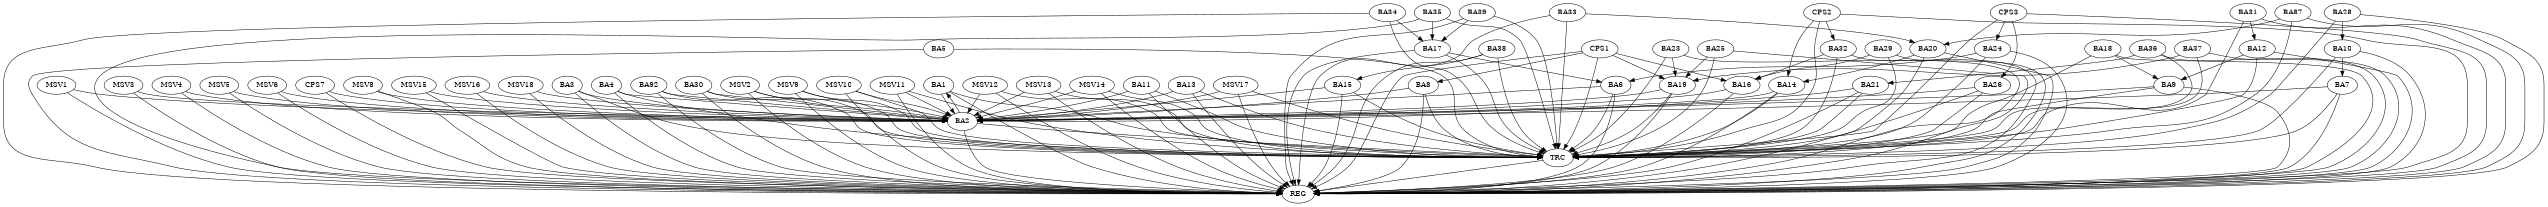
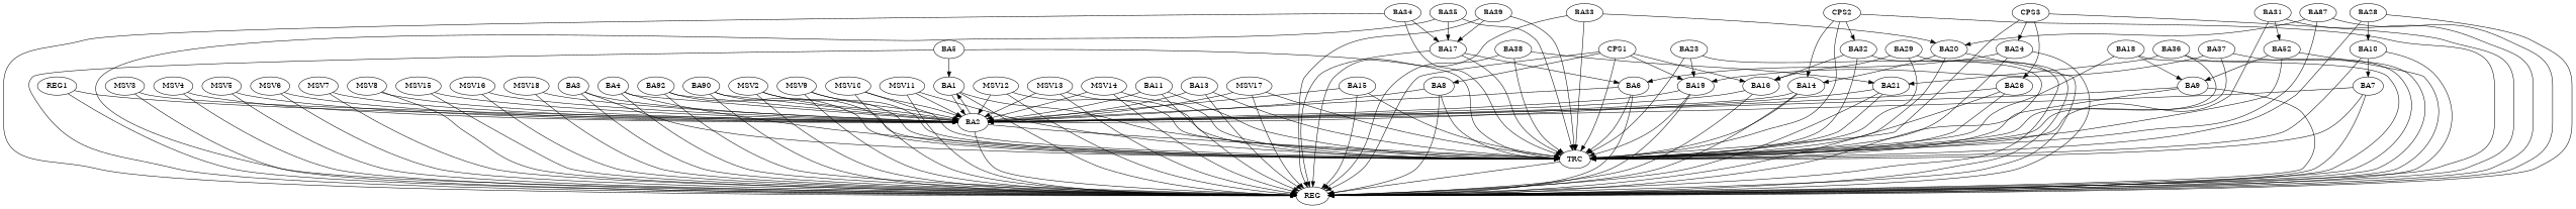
  strict digraph {
    n1 [label=BA1]
    n2 [label=BA2]
    n3 [label=REG]
    n4 [label=TRC]
    n5 [label=BA3]
    n6 [label=BA4]
    n7 [label=BA5]
    n8 [label=BA6]
    n9 [label=BA7]
    n10 [label=BA8]
    n11 [label=BA9]
    n12 [label=BA10]
    n13 [label=BA11]
-   n14 [label=BA12]
+   n14 [label=BA52]
    n15 [label=BA13]
    n16 [label=BA14]
    n17 [label=BA15]
    n18 [label=BA16]
    n19 [label=BA17]
    n20 [label=BA18]
    n21 [label=BA19]
    n22 [label=BA20]
    n23 [label=BA21]
    n24 [label=BA92]
    n25 [label=BA23]
    n26 [label=BA24]
-   n27 [label=BA25]
    n28 [label=BA26]
    n29 [label=BA87]
    n30 [label=BA28]
    n31 [label=BA29]
-   n32 [label=BA30]
+   n32 [label=BA90]
    n33 [label=BA31]
    n34 [label=BA32]
    n35 [label=BA33]
    n36 [label=BA34]
    n37 [label=BA35]
    n38 [label=BA36]
    n39 [label=BA37]
    n40 [label=BA38]
    n41 [label=BA39]
    n42 [label=CPS1]
    n43 [label=CPS2]
    n44 [label=CPS3]
-   n45 [label=MSV1]
+   n45 [label=REG1]
    n46 [label=MSV2]
    n47 [label=MSV3]
    n48 [label=MSV4]
    n49 [label=MSV5]
    n50 [label=MSV6]
-   n51 [label=CPS7]
+   n51 [label=MSV7]
    n52 [label=MSV8]
    n53 [label=MSV9]
    n54 [label=MSV10]
    n55 [label=MSV11]
    n56 [label=MSV12]
    n57 [label=MSV13]
    n58 [label=MSV14]
    n59 [label=MSV15]
    n60 [label=MSV16]
    n61 [label=MSV17]
    n62 [label=MSV18]
    n1 -> n2
    n1 -> n3
    n1 -> n4
    n2 -> n1
    n2 -> n3
    n2 -> n4
    n4 -> n3
    n5 -> n2
    n5 -> n3
    n5 -> n4
    n6 -> n2
    n6 -> n3
    n6 -> n4
+   n7 -> n1
    n7 -> n3
    n7 -> n4
    n8 -> n2
    n8 -> n3
    n8 -> n4
    n9 -> n2
    n9 -> n3
    n9 -> n4
    n10 -> n2
    n10 -> n3
    n10 -> n4
    n11 -> n2
    n11 -> n3
    n11 -> n4
    n12 -> n3
    n12 -> n4
    n12 -> n9
    n13 -> n2
    n13 -> n3
    n13 -> n4
    n14 -> n3
    n14 -> n4
    n14 -> n11
    n15 -> n2
    n15 -> n3
    n15 -> n4
    n16 -> n2
    n16 -> n3
    n16 -> n4
    n17 -> n2
    n17 -> n3
    n17 -> n4
    n18 -> n2
    n18 -> n3
    n19 -> n3
    n19 -> n4
    n19 -> n8
    n20 -> n3
    n20 -> n4
    n20 -> n11
    n21 -> n2
    n21 -> n3
    n21 -> n4
    n22 -> n3
    n22 -> n4
    n22 -> n16
    n23 -> n2
    n23 -> n3
    n23 -> n4
    n24 -> n2
    n24 -> n3
    n24 -> n4
    n25 -> n3
    n25 -> n4
    n25 -> n21
    n26 -> n3
    n26 -> n4
    n26 -> n8
-   n27 -> n3
-   n27 -> n4
-   n27 -> n21
    n28 -> n2
    n28 -> n3
    n28 -> n4
    n29 -> n3
    n29 -> n4
    n29 -> n22
    n30 -> n3
    n30 -> n4
    n30 -> n12
    n31 -> n3
    n31 -> n4
    n31 -> n18
    n32 -> n2
    n32 -> n3
    n32 -> n4
    n33 -> n3
    n33 -> n4
    n33 -> n14
    n34 -> n3
    n34 -> n4
    n34 -> n18
    n35 -> n3
    n35 -> n4
    n35 -> n22
    n36 -> n3
    n36 -> n4
    n36 -> n19
    n37 -> n3
    n37 -> n4
    n37 -> n19
    n38 -> n3
    n38 -> n4
    n38 -> n23
    n39 -> n3
    n39 -> n4
    n39 -> n21
    n40 -> n3
    n40 -> n4
-   n40 -> n17
+   n40 -> n23
    n41 -> n3
    n41 -> n4
    n41 -> n19
    n42 -> n3
    n42 -> n4
    n42 -> n10
    n42 -> n18
    n42 -> n21
    n43 -> n3
    n43 -> n4
    n43 -> n16
    n43 -> n34
    n44 -> n3
    n44 -> n4
    n44 -> n26
    n44 -> n28
    n45 -> n2
    n45 -> n3
    n46 -> n2
    n46 -> n3
    n46 -> n4
    n47 -> n2
    n47 -> n3
    n48 -> n2
    n48 -> n3
    n49 -> n2
    n49 -> n3
    n50 -> n2
    n50 -> n3
    n51 -> n2
    n51 -> n3
    n52 -> n2
    n52 -> n3
    n53 -> n2
    n53 -> n3
    n53 -> n4
    n54 -> n2
    n54 -> n3
    n54 -> n4
    n55 -> n2
    n55 -> n3
    n55 -> n4
    n56 -> n2
    n56 -> n3
    n56 -> n4
    n57 -> n2
    n57 -> n3
    n57 -> n4
    n58 -> n2
    n58 -> n3
    n58 -> n4
    n59 -> n2
    n59 -> n3
    n60 -> n2
    n60 -> n3
    n61 -> n2
    n61 -> n3
    n61 -> n4
    n62 -> n2
    n62 -> n3
  }
